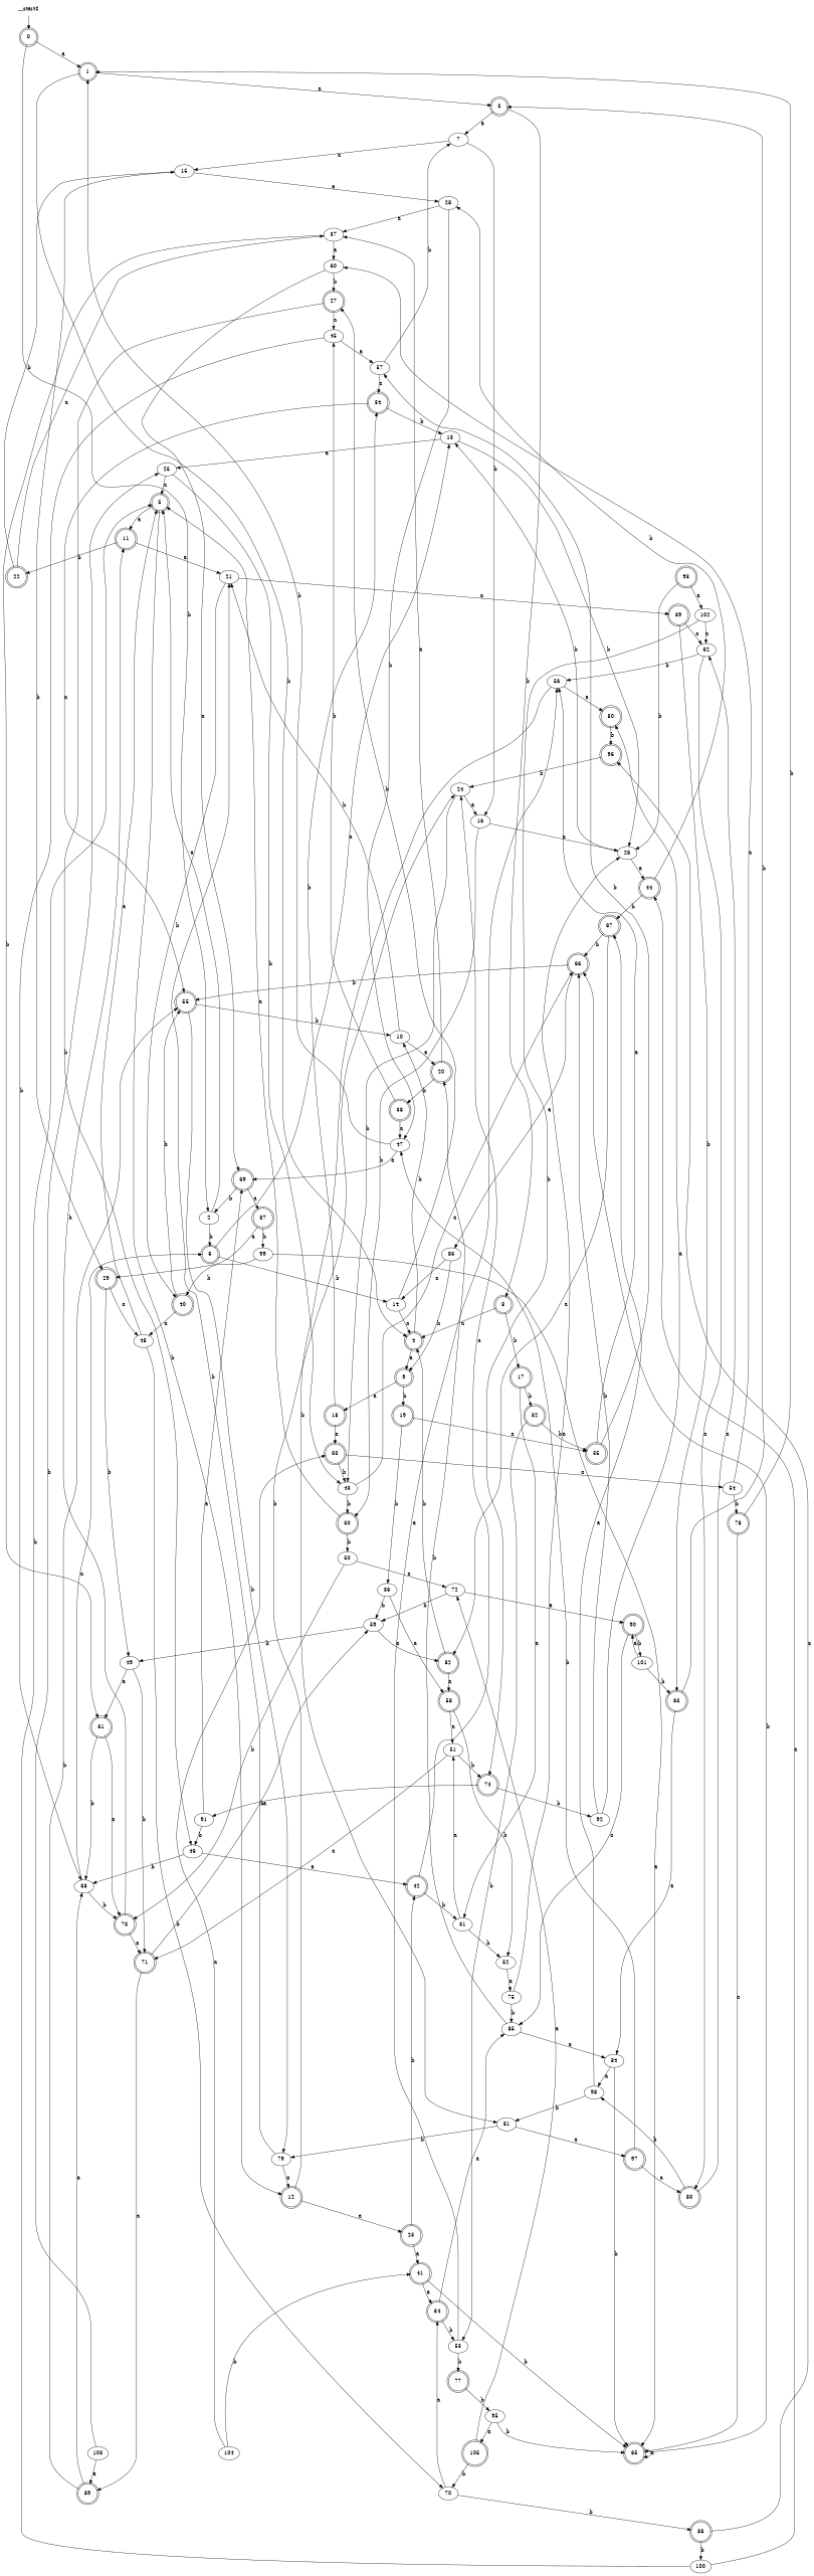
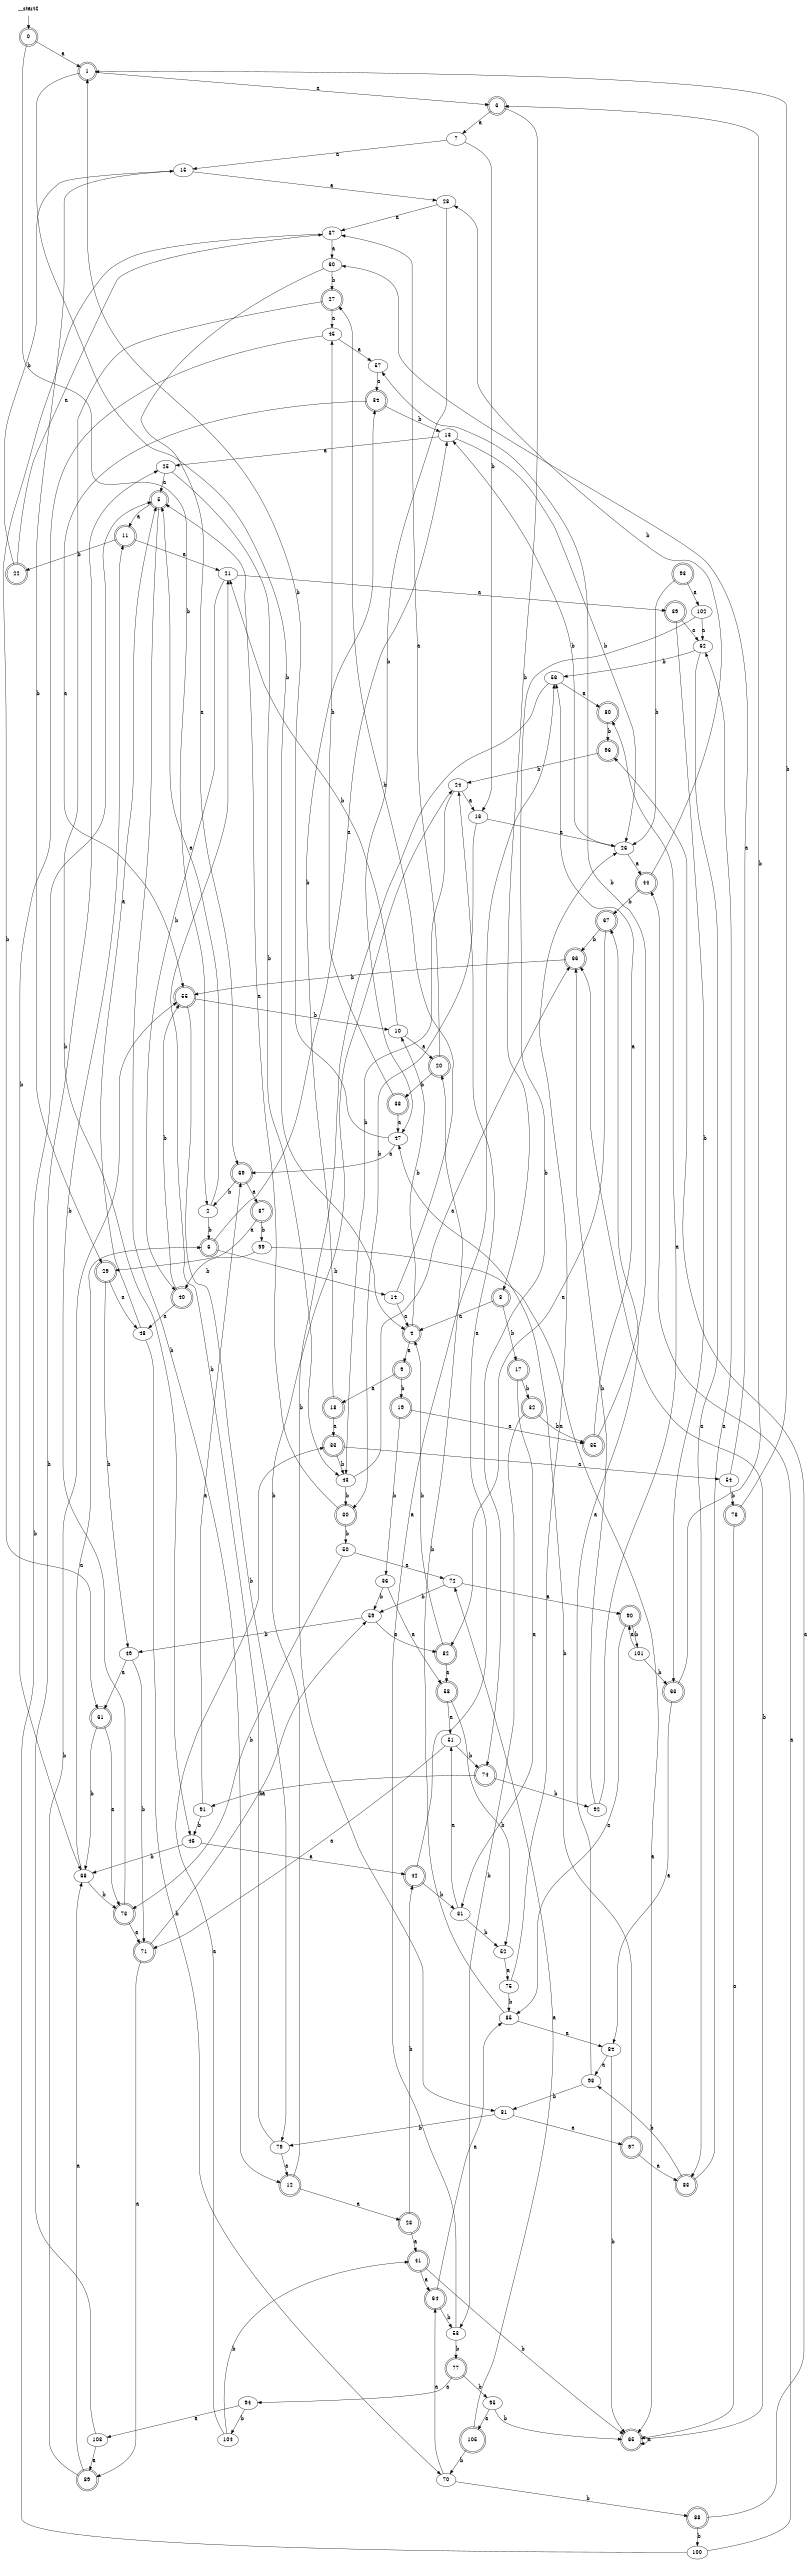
  digraph {
    node [shape=doublecircle]
    __start0 [shape=none]
    0
    1
    2 [shape=""]
    3
    4
    5
    6
    7 [shape=""]
    8
    9
    10 [shape=""]
    11
    12
    13 [shape=""]
    14 [shape=""]
    15 [shape=""]
    16 [shape=""]
    17
    18
    19
    20
    21 [shape=""]
    22
    23
    24 [shape=""]
    25 [shape=""]
    26 [shape=""]
    27
    28 [shape=""]
    29
    30
    31 [shape=""]
    32
    33
    34
    35
    36 [shape=""]
    37 [shape=""]
    38
    39
    40
    41
    42
    43 [shape=""]
    44
    45 [shape=""]
    46 [shape=""]
    47 [shape=""]
    48 [shape=""]
    49 [shape=""]
    50 [shape=""]
    51 [shape=""]
    52 [shape=""]
    53 [shape=""]
    54 [shape=""]
    55
    56 [shape=""]
    57 [shape=""]
    58
    59 [shape=""]
    60 [shape=""]
    61
    62 [shape=""]
    63
    64
    65
    66
    67
    68 [shape=""]
    69
    70 [shape=""]
    71
    72 [shape=""]
    73
    74
    75 [shape=""]
    77
    78
    79 [shape=""]
    80
    81 [shape=""]
    82
    83
    84 [shape=""]
    85 [shape=""]
-   86 [shape=""]
    87
    88
    89
    90
    91 [shape=""]
    92 [shape=""]
+   94 [shape=""]
    95 [shape=""]
    96
    97
    98 [shape=""]
    99 [shape=""]
    100 [shape=""]
    101 [shape=""]
    93
    102 [shape=""]
    103 [shape=""]
    104 [shape=""]
    105
    __start0 -> 0
    0 -> 1 [label=a]
    0 -> 2 [label=b]
    1 -> 3 [label=a]
    1 -> 4 [label=b]
    2 -> 5 [label=a]
    2 -> 6 [label=b]
    3 -> 7 [label=a]
    3 -> 8 [label=b]
    4 -> 9 [label=a]
    4 -> 10 [label=b]
    5 -> 11 [label=a]
    5 -> 12 [label=b]
    6 -> 13 [label=a]
    6 -> 14 [label=b]
    7 -> 15 [label=a]
    7 -> 16 [label=b]
    8 -> 4 [label=a]
    8 -> 17 [label=b]
    9 -> 18 [label=a]
    9 -> 19 [label=b]
    10 -> 20 [label=a]
    10 -> 21 [label=b]
    11 -> 21 [label=a]
    11 -> 22 [label=b]
    12 -> 23 [label=a]
    12 -> 24 [label=b]
    13 -> 25 [label=a]
    13 -> 26 [label=b]
    14 -> 4 [label=a]
    14 -> 27 [label=b]
    15 -> 28 [label=a]
    15 -> 29 [label=b]
    16 -> 26 [label=a]
    16 -> 30 [label=b]
    17 -> 31 [label=a]
    17 -> 32 [label=b]
    18 -> 33 [label=a]
    18 -> 34 [label=b]
    19 -> 35 [label=a]
    19 -> 36 [label=b]
    20 -> 37 [label=a]
    20 -> 38 [label=b]
    21 -> 39 [label=a]
    21 -> 40 [label=b]
    22 -> 15 [label=b]
    22 -> 37 [label=a]
    23 -> 41 [label=a]
    23 -> 42 [label=b]
    24 -> 16 [label=a]
    24 -> 43 [label=b]
    25 -> 5 [label=a]
    25 -> 43 [label=b]
    26 -> 13 [label=b]
    26 -> 44 [label=a]
    27 -> 45 [label=a]
    27 -> 46 [label=b]
    28 -> 37 [label=a]
    28 -> 47 [label=b]
    29 -> 48 [label=a]
    29 -> 49 [label=b]
    30 -> 5 [label=a]
    30 -> 50 [label=b]
    31 -> 51 [label=a]
    31 -> 52 [label=b]
    32 -> 35 [label=b]
    32 -> 53 [label=b]
    33 -> 43 [label=b]
    33 -> 54 [label=a]
    34 -> 13 [label=b]
    34 -> 55 [label=a]
    35 -> 56 [label=a]
    35 -> 57 [label=b]
    36 -> 58 [label=a]
    36 -> 59 [label=b]
    37 -> 60 [label=a]
    37 -> 61 [label=b]
    38 -> 45 [label=b]
    38 -> 47 [label=a]
    39 -> 62 [label=a]
    39 -> 63 [label=b]
    40 -> 48 [label=a]
    40 -> 55 [label=b]
    41 -> 64 [label=a]
    41 -> 65 [label=b]
    42 -> 24 [label=a]
    42 -> 31 [label=b]
    43 -> 30 [label=b]
    43 -> 66 [label=a]
    44 -> 28 [label=b]
    44 -> 67 [label=b]
    45 -> 57 [label=a]
    45 -> 68 [label=b]
    46 -> 42 [label=a]
    46 -> 68 [label=b]
    47 -> 1 [label=b]
    47 -> 69 [label=a]
    48 -> 5 [label=a]
    48 -> 70 [label=b]
    49 -> 61 [label=a]
    49 -> 71 [label=b]
    50 -> 72 [label=a]
    50 -> 73 [label=b]
    51 -> 71 [label=a]
    51 -> 74 [label=b]
    52 -> 75 [label=a]
    53 -> 56 [label=a]
    53 -> 77 [label=b]
    54 -> 60 [label=a]
    54 -> 78 [label=b]
    55 -> 10 [label=b]
    55 -> 79 [label=b]
    56 -> 80 [label=a]
    56 -> 81 [label=b]
-   57 -> 7 [label=b]
    57 -> 34 [label=a]
    58 -> 51 [label=a]
    58 -> 52 [label=b]
    59 -> 49 [label=b]
    59 -> 82 [label=a]
    60 -> 27 [label=b]
    60 -> 69 [label=a]
    61 -> 68 [label=b]
    61 -> 73 [label=a]
    62 -> 56 [label=b]
    62 -> 83 [label=a]
    63 -> 3 [label=b]
    63 -> 84 [label=a]
    64 -> 53 [label=b]
    64 -> 85 [label=a]
    65 -> 65 [label=a]
    65 -> 66 [label=b]
    66 -> 55 [label=b]
-   66 -> 86 [label=a]
    67 -> 66 [label=b]
    67 -> 82 [label=a]
    68 -> 6 [label=a]
    68 -> 73 [label=b]
    69 -> 2 [label=b]
    69 -> 87 [label=a]
    70 -> 64 [label=a]
    70 -> 88 [label=b]
    71 -> 59 [label=b]
    71 -> 89 [label=a]
    72 -> 59 [label=b]
    72 -> 90 [label=a]
    73 -> 11 [label=b]
    73 -> 71 [label=a]
    74 -> 91 [label=a]
    74 -> 92 [label=b]
    75 -> 26 [label=a]
    75 -> 85 [label=b]
+   77 -> 94 [label=a]
    77 -> 95 [label=b]
    78 -> 1 [label=b]
    78 -> 65 [label=a]
    79 -> 12 [label=a]
    79 -> 21 [label=b]
    80 -> 96 [label=b]
    81 -> 79 [label=b]
    81 -> 97 [label=a]
    82 -> 4 [label=b]
    82 -> 58 [label=a]
    83 -> 62 [label=a]
    83 -> 98 [label=b]
    84 -> 65 [label=b]
    84 -> 98 [label=a]
    85 -> 20 [label=b]
    85 -> 84 [label=a]
-   86 -> 9 [label=b]
-   86 -> 14 [label=a]
    87 -> 29 [label=a]
    87 -> 99 [label=b]
    88 -> 96 [label=a]
    88 -> 100 [label=b]
    89 -> 55 [label=b]
    89 -> 68 [label=a]
    90 -> 85 [label=a]
    90 -> 101 [label=b]
    91 -> 46 [label=b]
    91 -> 69 [label=a]
    92 -> 66 [label=b]
    92 -> 80 [label=a]
+   94 -> 103 [label=a]
+   94 -> 104 [label=b]
    95 -> 65 [label=b]
    95 -> 105 [label=a]
    96 -> 24 [label=b]
    97 -> 47 [label=b]
    97 -> 83 [label=a]
    98 -> 67 [label=a]
    98 -> 81 [label=b]
    99 -> 40 [label=b]
    99 -> 65 [label=a]
    100 -> 5 [label=b]
    100 -> 44 [label=a]
    101 -> 63 [label=b]
    101 -> 90 [label=a]
    93 -> 26 [label=b]
    93 -> 102 [label=a]
    102 -> 62 [label=a]
    102 -> 74 [label=b]
    103 -> 25 [label=b]
    103 -> 89 [label=a]
    104 -> 33 [label=a]
    104 -> 41 [label=b]
    105 -> 70 [label=b]
    105 -> 72 [label=a]
  }
